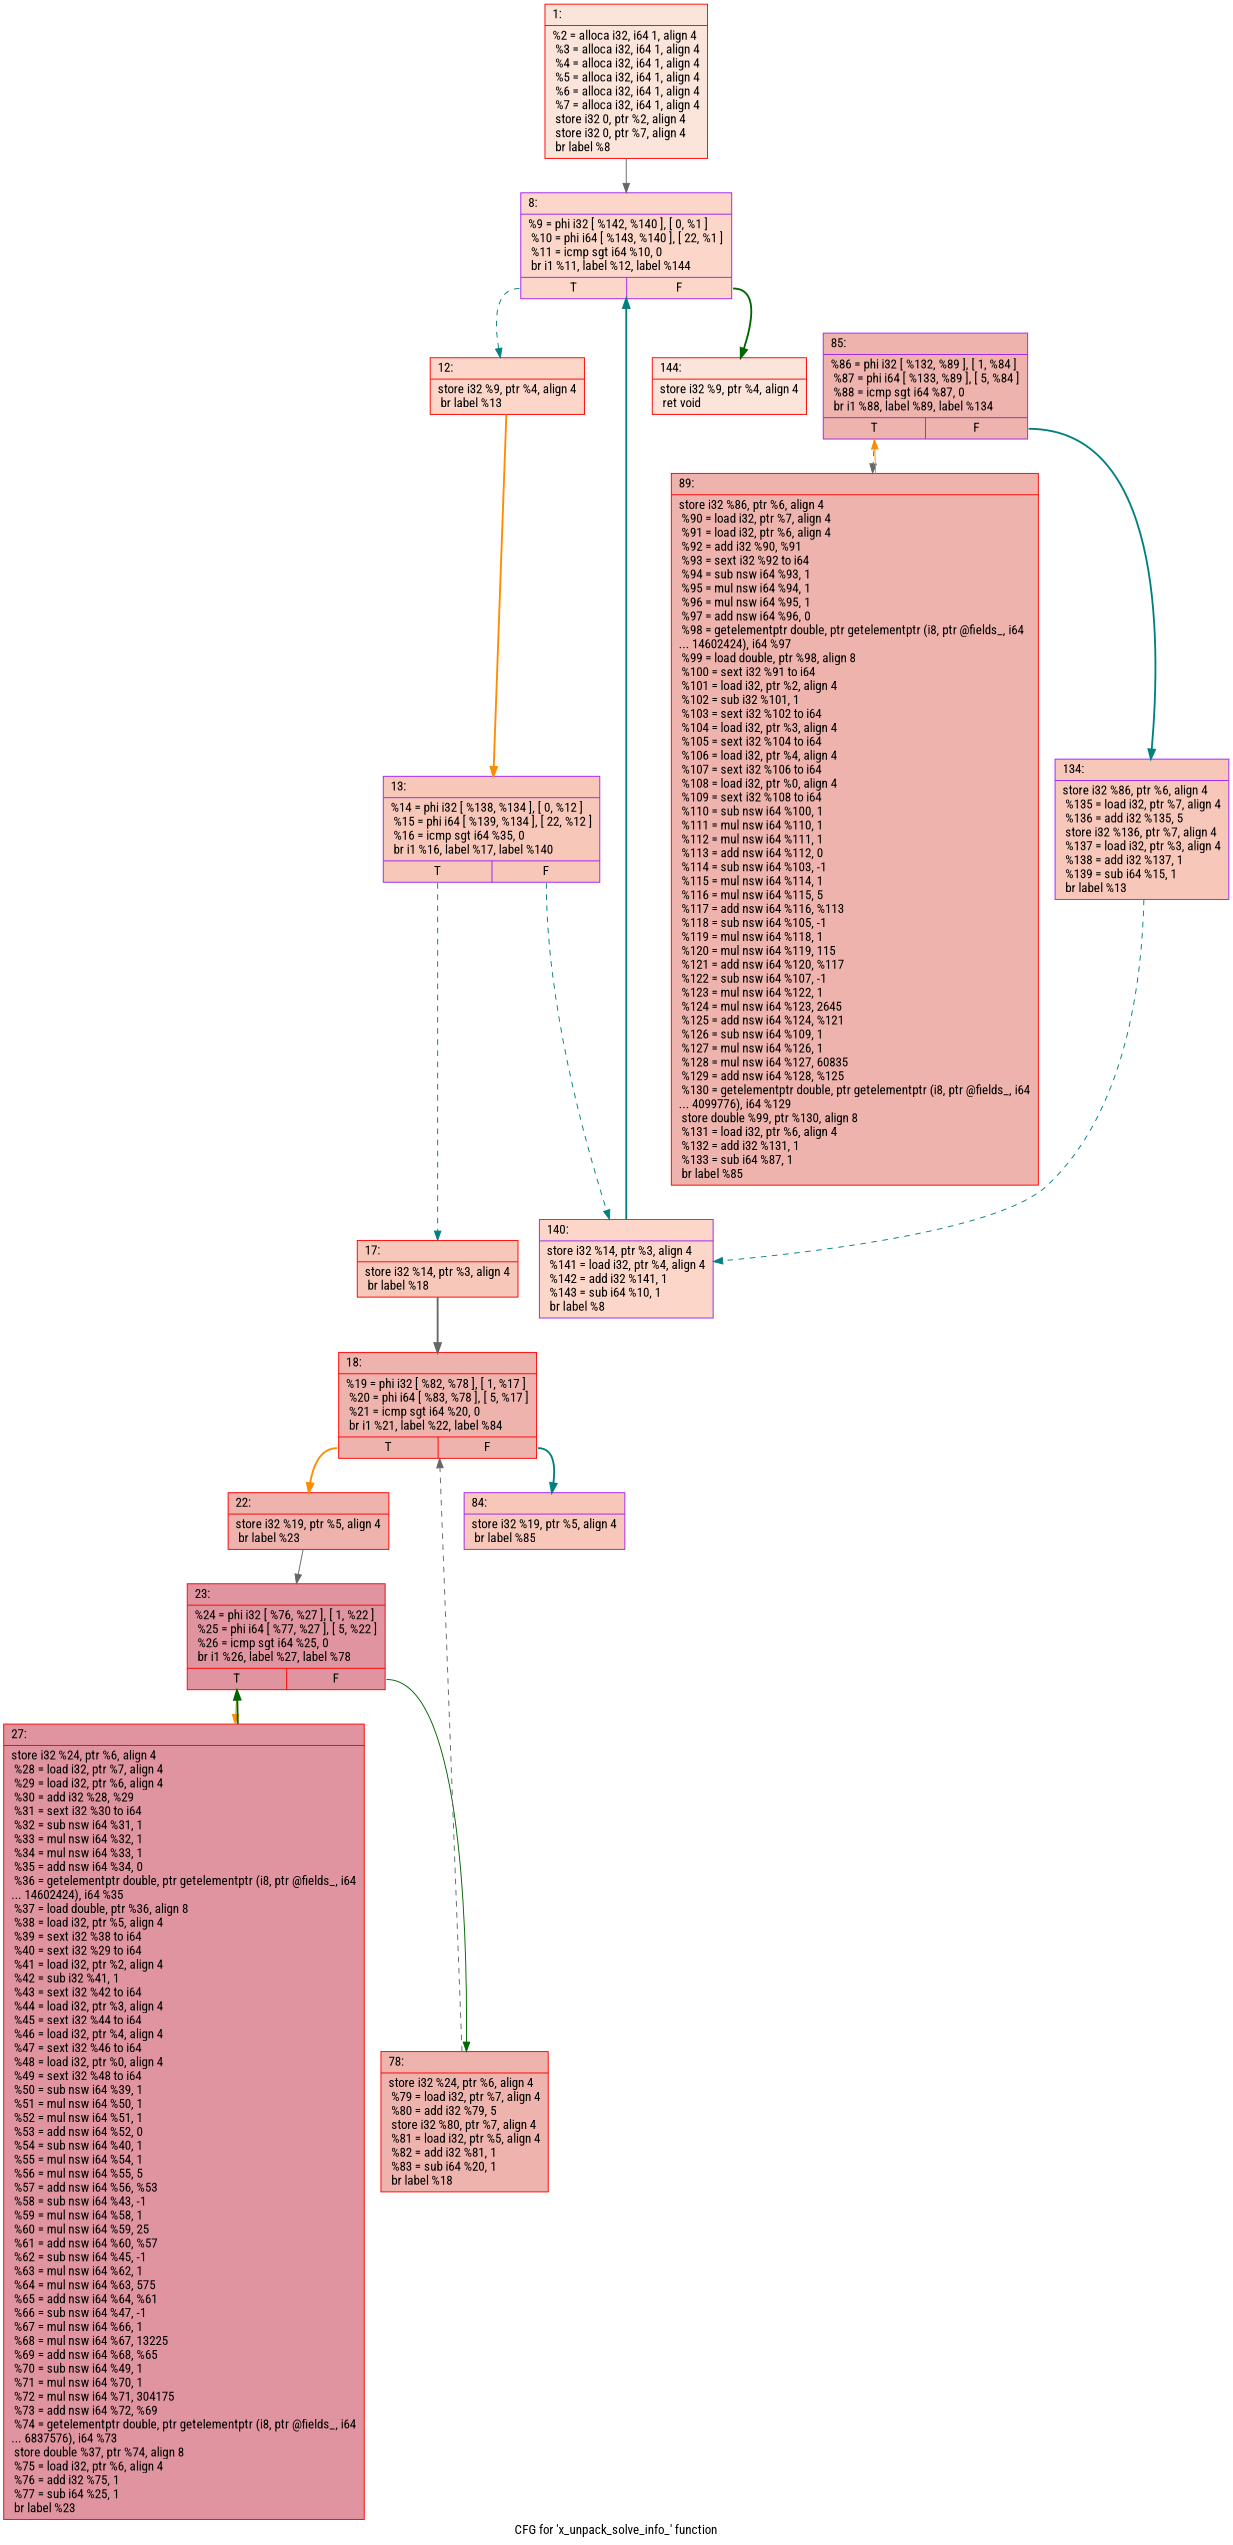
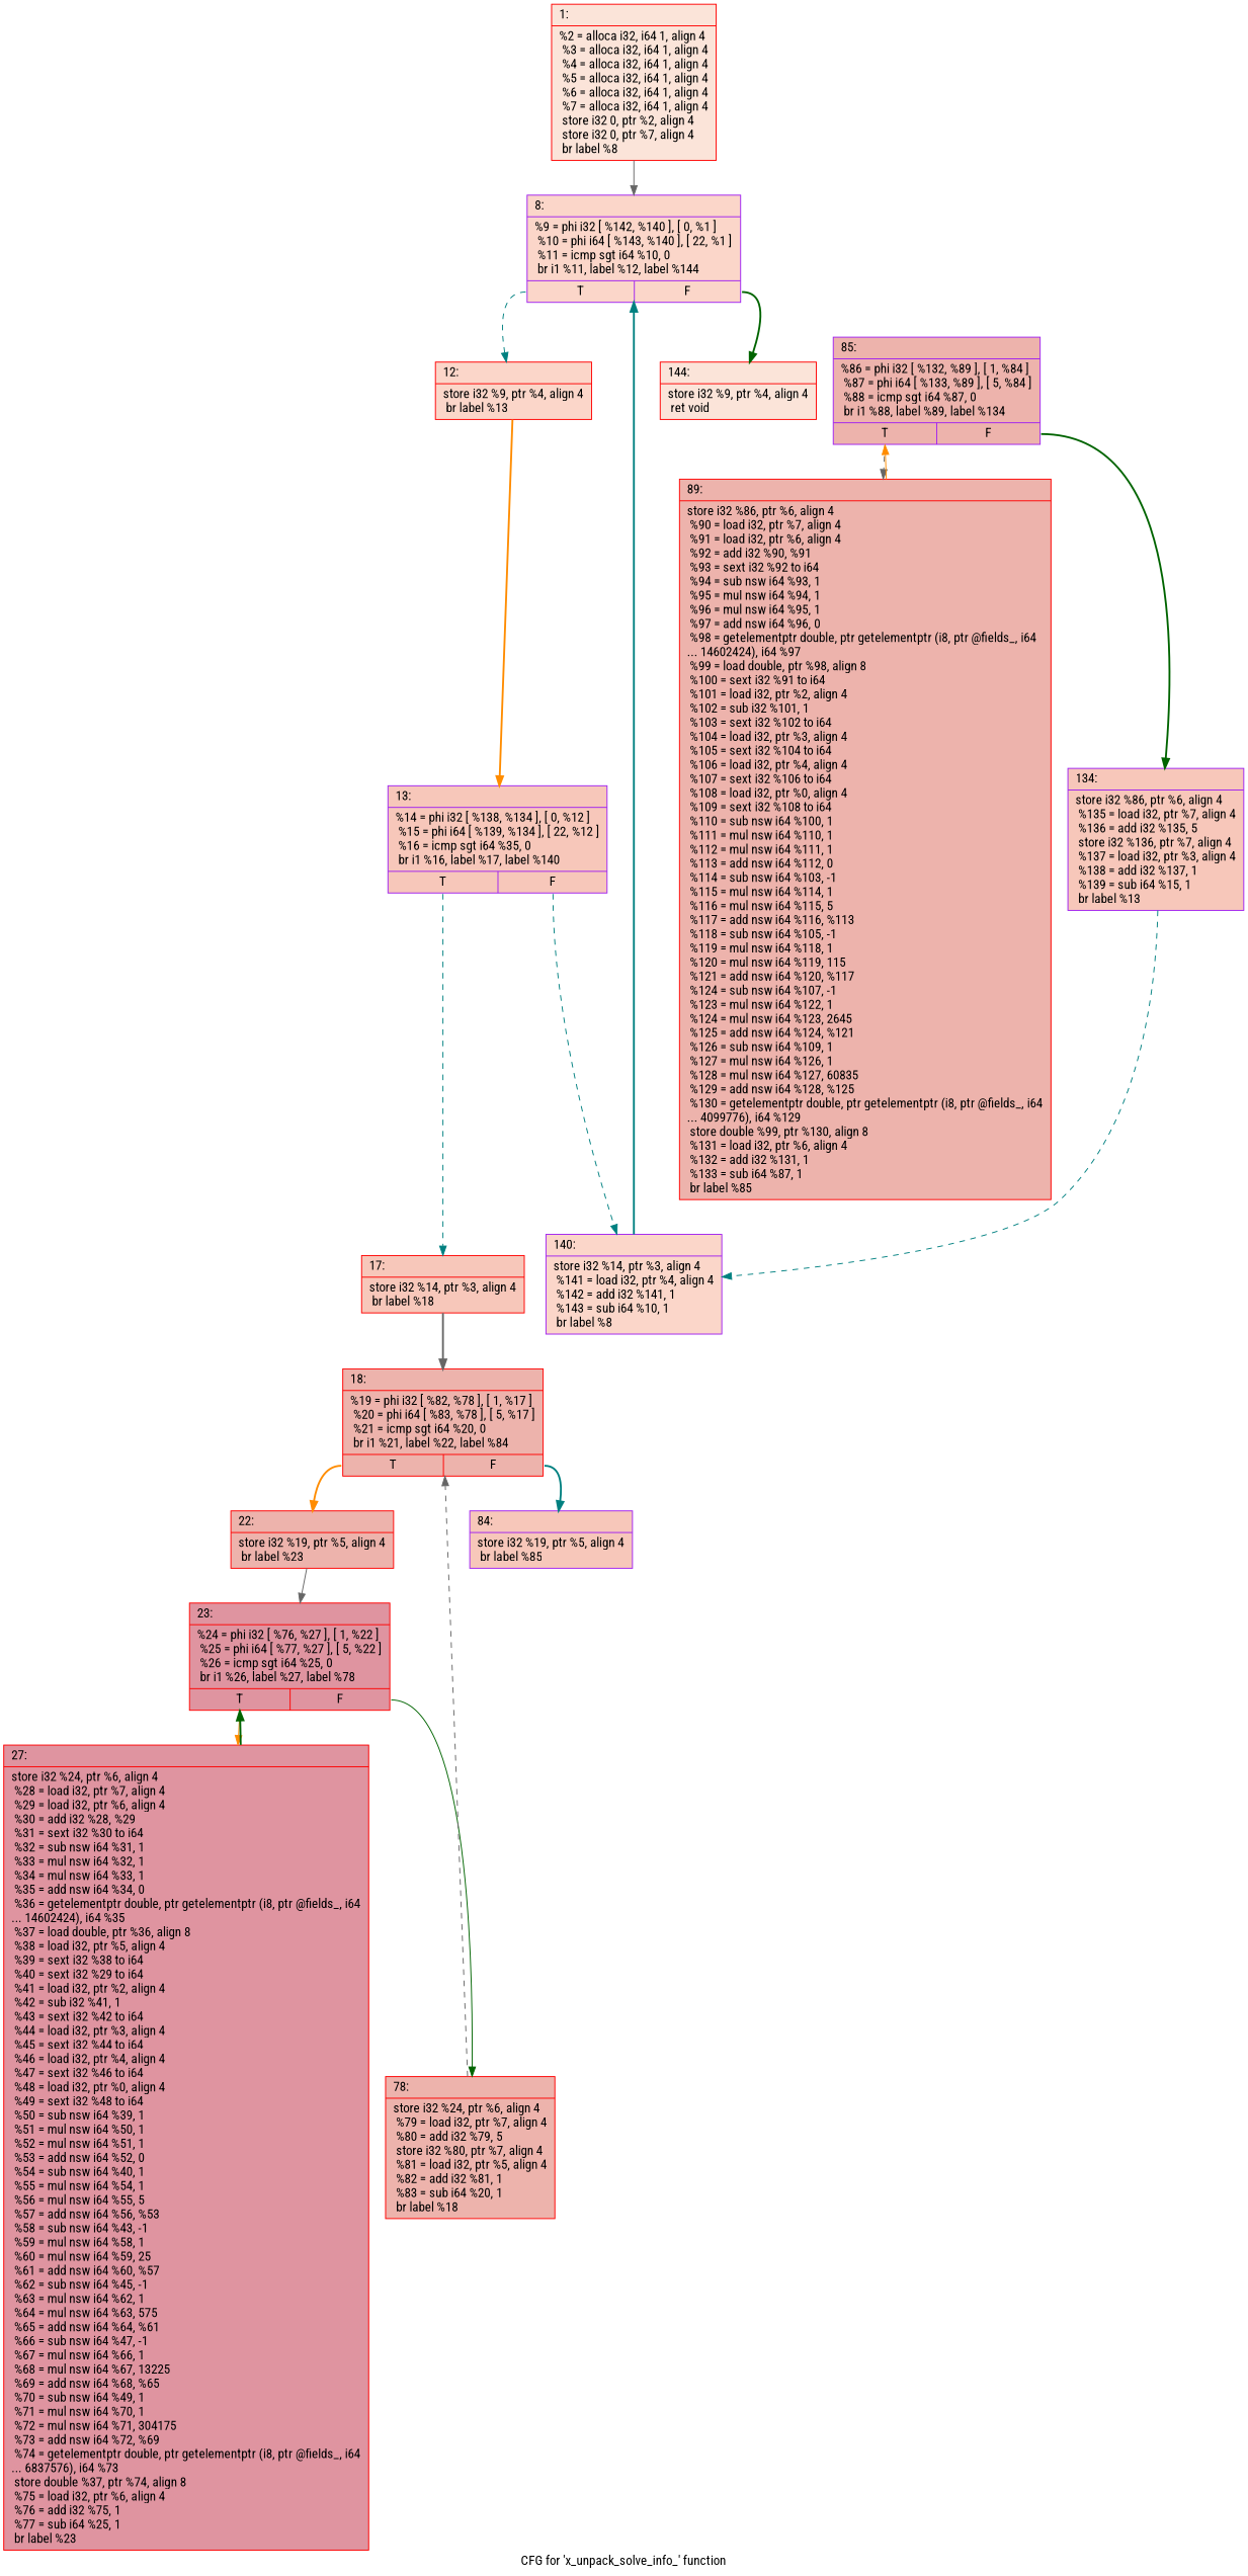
  digraph {
    fontname="Roboto Condensed"
    label="CFG for 'x_unpack_solve_info_' function"
    node [color=red fillcolor="#d6524470" fontname="Roboto Condensed" shape=record style=filled]
    edge [color=teal fontname="Roboto Condensed" style=bold]
    n1 [fillcolor="#f5c1a970" label="{1:\l|  %2 = alloca i32, i64 1, align 4\l  %3 = alloca i32, i64 1, align 4\l  %4 = alloca i32, i64 1, align 4\l  %5 = alloca i32, i64 1, align 4\l  %6 = alloca i32, i64 1, align 4\l  %7 = alloca i32, i64 1, align 4\l  store i32 0, ptr %2, align 4\l  store i32 0, ptr %7, align 4\l  br label %8\l}"]
    n2 [color=purple fillcolor="#f6a38570" label="{8:\l|  %9 = phi i32 [ %142, %140 ], [ 0, %1 ]\l  %10 = phi i64 [ %143, %140 ], [ 22, %1 ]\l  %11 = icmp sgt i64 %10, 0\l  br i1 %11, label %12, label %144\l|{<s0>T|<s1>F}}"]
    n3 [fillcolor="#f6a38570" label="{12:\l|  store i32 %9, ptr %4, align 4\l  br label %13\l}"]
    n4 [fillcolor="#f5c1a970" label="{144:\l|  store i32 %9, ptr %4, align 4\l  ret void\l}"]
    n5 [color=purple fillcolor="#ec7f6370" label="{13:\l|  %14 = phi i32 [ %138, %134 ], [ 0, %12 ]\l  %15 = phi i64 [ %139, %134 ], [ 22, %12 ]\l  %16 = icmp sgt i64 %35, 0\l  br i1 %16, label %17, label %140\l|{<s0>T|<s1>F}}"]
    n6 [fillcolor="#ec7f6370" label="{17:\l|  store i32 %14, ptr %3, align 4\l  br label %18\l}"]
    n7 [color=purple fillcolor="#f6a38570" label="{140:\l|  store i32 %14, ptr %3, align 4\l  %141 = load i32, ptr %4, align 4\l  %142 = add i32 %141, 1\l  %143 = sub i64 %10, 1\l  br label %8\l}"]
    n8 [label="{18:\l|  %19 = phi i32 [ %82, %78 ], [ 1, %17 ]\l  %20 = phi i64 [ %83, %78 ], [ 5, %17 ]\l  %21 = icmp sgt i64 %20, 0\l  br i1 %21, label %22, label %84\l|{<s0>T|<s1>F}}"]
    n9 [label="{22:\l|  store i32 %19, ptr %5, align 4\l  br label %23\l}"]
    n10 [color=purple fillcolor="#ec7f6370" label="{84:\l|  store i32 %19, ptr %5, align 4\l  br label %85\l}"]
    n11 [fillcolor="#b70d2870" label="{23:\l|  %24 = phi i32 [ %76, %27 ], [ 1, %22 ]\l  %25 = phi i64 [ %77, %27 ], [ 5, %22 ]\l  %26 = icmp sgt i64 %25, 0\l  br i1 %26, label %27, label %78\l|{<s0>T|<s1>F}}"]
    n12 [fillcolor="#b70d2870" label="{27:\l|  store i32 %24, ptr %6, align 4\l  %28 = load i32, ptr %7, align 4\l  %29 = load i32, ptr %6, align 4\l  %30 = add i32 %28, %29\l  %31 = sext i32 %30 to i64\l  %32 = sub nsw i64 %31, 1\l  %33 = mul nsw i64 %32, 1\l  %34 = mul nsw i64 %33, 1\l  %35 = add nsw i64 %34, 0\l  %36 = getelementptr double, ptr getelementptr (i8, ptr @fields_, i64\l... 14602424), i64 %35\l  %37 = load double, ptr %36, align 8\l  %38 = load i32, ptr %5, align 4\l  %39 = sext i32 %38 to i64\l  %40 = sext i32 %29 to i64\l  %41 = load i32, ptr %2, align 4\l  %42 = sub i32 %41, 1\l  %43 = sext i32 %42 to i64\l  %44 = load i32, ptr %3, align 4\l  %45 = sext i32 %44 to i64\l  %46 = load i32, ptr %4, align 4\l  %47 = sext i32 %46 to i64\l  %48 = load i32, ptr %0, align 4\l  %49 = sext i32 %48 to i64\l  %50 = sub nsw i64 %39, 1\l  %51 = mul nsw i64 %50, 1\l  %52 = mul nsw i64 %51, 1\l  %53 = add nsw i64 %52, 0\l  %54 = sub nsw i64 %40, 1\l  %55 = mul nsw i64 %54, 1\l  %56 = mul nsw i64 %55, 5\l  %57 = add nsw i64 %56, %53\l  %58 = sub nsw i64 %43, -1\l  %59 = mul nsw i64 %58, 1\l  %60 = mul nsw i64 %59, 25\l  %61 = add nsw i64 %60, %57\l  %62 = sub nsw i64 %45, -1\l  %63 = mul nsw i64 %62, 1\l  %64 = mul nsw i64 %63, 575\l  %65 = add nsw i64 %64, %61\l  %66 = sub nsw i64 %47, -1\l  %67 = mul nsw i64 %66, 1\l  %68 = mul nsw i64 %67, 13225\l  %69 = add nsw i64 %68, %65\l  %70 = sub nsw i64 %49, 1\l  %71 = mul nsw i64 %70, 1\l  %72 = mul nsw i64 %71, 304175\l  %73 = add nsw i64 %72, %69\l  %74 = getelementptr double, ptr getelementptr (i8, ptr @fields_, i64\l... 6837576), i64 %73\l  store double %37, ptr %74, align 8\l  %75 = load i32, ptr %6, align 4\l  %76 = add i32 %75, 1\l  %77 = sub i64 %25, 1\l  br label %23\l}"]
    n13 [label="{78:\l|  store i32 %24, ptr %6, align 4\l  %79 = load i32, ptr %7, align 4\l  %80 = add i32 %79, 5\l  store i32 %80, ptr %7, align 4\l  %81 = load i32, ptr %5, align 4\l  %82 = add i32 %81, 1\l  %83 = sub i64 %20, 1\l  br label %18\l}"]
    n14 [color=purple label="{85:\l|  %86 = phi i32 [ %132, %89 ], [ 1, %84 ]\l  %87 = phi i64 [ %133, %89 ], [ 5, %84 ]\l  %88 = icmp sgt i64 %87, 0\l  br i1 %88, label %89, label %134\l|{<s0>T|<s1>F}}"]
-   n15 [label="{89:\l|  store i32 %86, ptr %6, align 4\l  %90 = load i32, ptr %7, align 4\l  %91 = load i32, ptr %6, align 4\l  %92 = add i32 %90, %91\l  %93 = sext i32 %92 to i64\l  %94 = sub nsw i64 %93, 1\l  %95 = mul nsw i64 %94, 1\l  %96 = mul nsw i64 %95, 1\l  %97 = add nsw i64 %96, 0\l  %98 = getelementptr double, ptr getelementptr (i8, ptr @fields_, i64\l... 14602424), i64 %97\l  %99 = load double, ptr %98, align 8\l  %100 = sext i32 %91 to i64\l  %101 = load i32, ptr %2, align 4\l  %102 = sub i32 %101, 1\l  %103 = sext i32 %102 to i64\l  %104 = load i32, ptr %3, align 4\l  %105 = sext i32 %104 to i64\l  %106 = load i32, ptr %4, align 4\l  %107 = sext i32 %106 to i64\l  %108 = load i32, ptr %0, align 4\l  %109 = sext i32 %108 to i64\l  %110 = sub nsw i64 %100, 1\l  %111 = mul nsw i64 %110, 1\l  %112 = mul nsw i64 %111, 1\l  %113 = add nsw i64 %112, 0\l  %114 = sub nsw i64 %103, -1\l  %115 = mul nsw i64 %114, 1\l  %116 = mul nsw i64 %115, 5\l  %117 = add nsw i64 %116, %113\l  %118 = sub nsw i64 %105, -1\l  %119 = mul nsw i64 %118, 1\l  %120 = mul nsw i64 %119, 115\l  %121 = add nsw i64 %120, %117\l  %122 = sub nsw i64 %107, -1\l  %123 = mul nsw i64 %122, 1\l  %124 = mul nsw i64 %123, 2645\l  %125 = add nsw i64 %124, %121\l  %126 = sub nsw i64 %109, 1\l  %127 = mul nsw i64 %126, 1\l  %128 = mul nsw i64 %127, 60835\l  %129 = add nsw i64 %128, %125\l  %130 = getelementptr double, ptr getelementptr (i8, ptr @fields_, i64\l... 4099776), i64 %129\l  store double %99, ptr %130, align 8\l  %131 = load i32, ptr %6, align 4\l  %132 = add i32 %131, 1\l  %133 = sub i64 %87, 1\l  br label %85\l}"]
+   n15 [label="{89:\l|  store i32 %86, ptr %6, align 4\l  %90 = load i32, ptr %7, align 4\l  %91 = load i32, ptr %6, align 4\l  %92 = add i32 %90, %91\l  %93 = sext i32 %92 to i64\l  %94 = sub nsw i64 %93, 1\l  %95 = mul nsw i64 %94, 1\l  %96 = mul nsw i64 %95, 1\l  %97 = add nsw i64 %96, 0\l  %98 = getelementptr double, ptr getelementptr (i8, ptr @fields_, i64\l... 14602424), i64 %97\l  %99 = load double, ptr %98, align 8\l  %100 = sext i32 %91 to i64\l  %101 = load i32, ptr %2, align 4\l  %102 = sub i32 %101, 1\l  %103 = sext i32 %102 to i64\l  %104 = load i32, ptr %3, align 4\l  %105 = sext i32 %104 to i64\l  %106 = load i32, ptr %4, align 4\l  %107 = sext i32 %106 to i64\l  %108 = load i32, ptr %0, align 4\l  %109 = sext i32 %108 to i64\l  %110 = sub nsw i64 %100, 1\l  %111 = mul nsw i64 %110, 1\l  %112 = mul nsw i64 %111, 1\l  %113 = add nsw i64 %112, 0\l  %114 = sub nsw i64 %103, -1\l  %115 = mul nsw i64 %114, 1\l  %116 = mul nsw i64 %115, 5\l  %117 = add nsw i64 %116, %113\l  %118 = sub nsw i64 %105, -1\l  %119 = mul nsw i64 %118, 1\l  %120 = mul nsw i64 %119, 115\l  %121 = add nsw i64 %120, %117\l  %124 = sub nsw i64 %107, -1\l  %123 = mul nsw i64 %122, 1\l  %124 = mul nsw i64 %123, 2645\l  %125 = add nsw i64 %124, %121\l  %126 = sub nsw i64 %109, 1\l  %127 = mul nsw i64 %126, 1\l  %128 = mul nsw i64 %127, 60835\l  %129 = add nsw i64 %128, %125\l  %130 = getelementptr double, ptr getelementptr (i8, ptr @fields_, i64\l... 4099776), i64 %129\l  store double %99, ptr %130, align 8\l  %131 = load i32, ptr %6, align 4\l  %132 = add i32 %131, 1\l  %133 = sub i64 %87, 1\l  br label %85\l}"]
    n16 [color=purple fillcolor="#ec7f6370" label="{134:\l|  store i32 %86, ptr %6, align 4\l  %135 = load i32, ptr %7, align 4\l  %136 = add i32 %135, 5\l  store i32 %136, ptr %7, align 4\l  %137 = load i32, ptr %3, align 4\l  %138 = add i32 %137, 1\l  %139 = sub i64 %15, 1\l  br label %13\l}"]
    n1 -> n2 [color=gray40 style=solid]
    n2 -> n3 [style=dashed tailport=s0]
    n2 -> n4 [color=darkgreen tailport=s1]
    n3 -> n5 [color=darkorange]
    n5 -> n6 [style=dashed tailport=s0]
    n5 -> n7 [style=dashed tailport=s1]
    n6 -> n8 [color=gray40]
    n7 -> n2
    n8 -> n9 [color=darkorange tailport=s0]
    n8 -> n10 [tailport=s1]
    n9 -> n11 [color=gray40 style=solid]
    n11 -> n12 [color=darkorange style=solid tailport=s0]
    n11 -> n13 [color=darkgreen style=solid tailport=s1]
    n12 -> n11 [color=darkgreen]
    n13 -> n8 [color=gray40 style=dashed]
    n14 -> n15 [color=gray40 style=dashed tailport=s0]
-   n14 -> n16 [tailport=s1]
+   n14 -> n16 [color=darkgreen tailport=s1]
    n15 -> n14 [color=darkorange style=solid]
    n16 -> n7 [style=dashed]
  }
